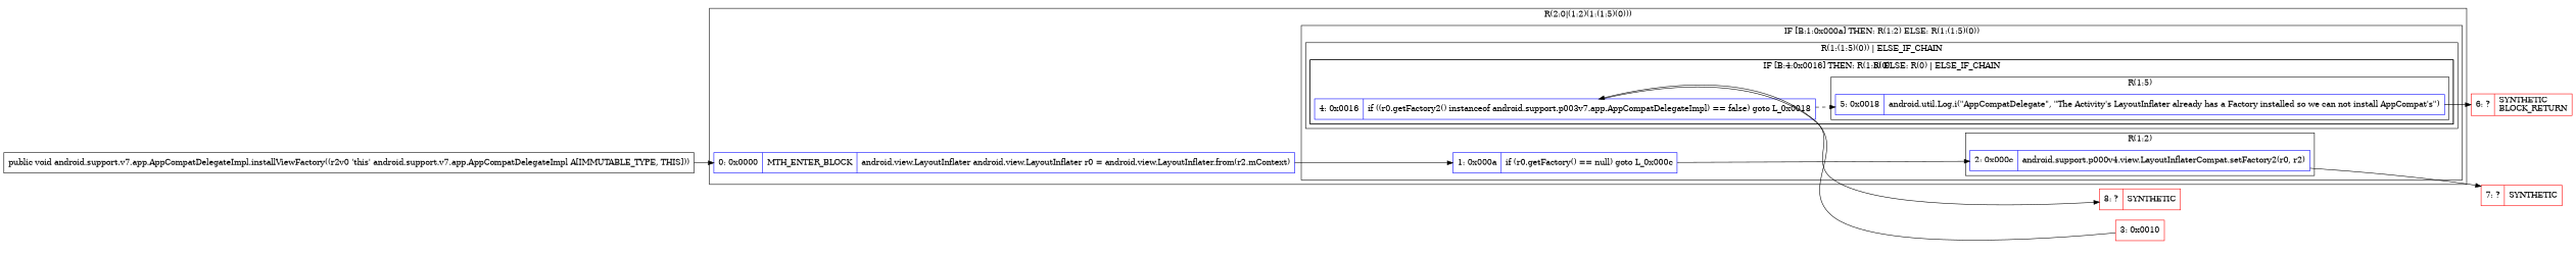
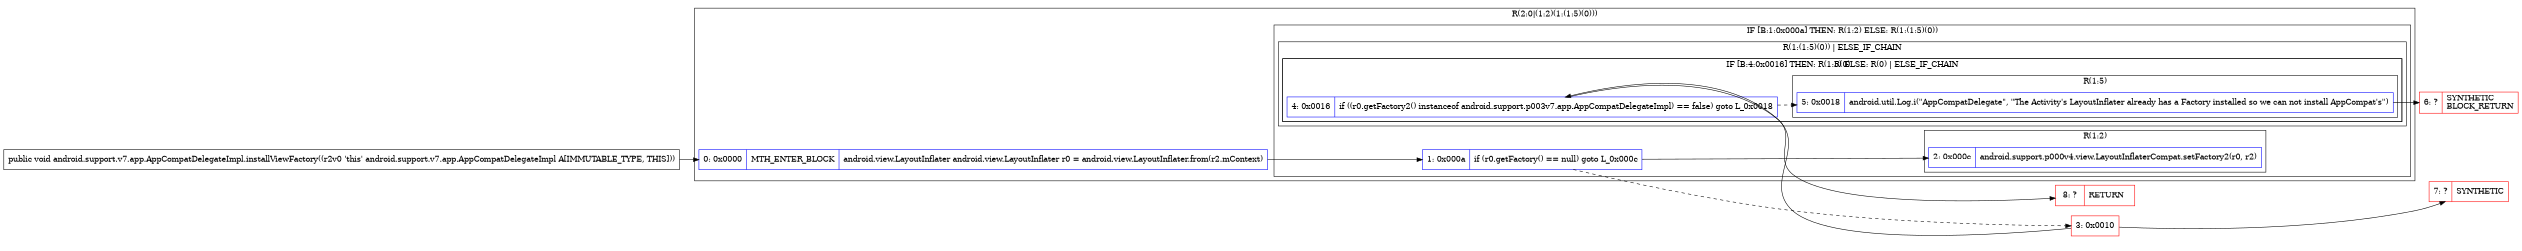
  digraph {
    rankdir=LR
    node [color=blue shape=record]
    n1 [label="{2\:\ 0x000c|android.support.p000v4.view.LayoutInflaterCompat.setFactory2(r0, r2)\l}"]
    n2 [label="{5\:\ 0x0018|android.util.Log.i(\"AppCompatDelegate\", \"The Activity's LayoutInflater already has a Factory installed so we can not install AppCompat's\")\l}"]
    n3 [label="{4\:\ 0x0016|if ((r0.getFactory2() instanceof android.support.p003v7.app.AppCompatDelegateImpl) == false) goto L_0x0018\l}"]
    n4 [label="{1\:\ 0x000a|if (r0.getFactory() == null) goto L_0x000c\l}"]
    n5 [label="{0\:\ 0x0000|MTH_ENTER_BLOCK\l|android.view.LayoutInflater android.view.LayoutInflater r0 = android.view.LayoutInflater.from(r2.mContext)\l}"]
    n6 [color=red label="{7\:\ ?|SYNTHETIC\l}"]
    n7 [color=red label="{6\:\ ?|SYNTHETIC\lBLOCK_RETURN\l}"]
-   n8 [color=red label="{8\:\ ?|SYNTHETIC\l}"]
+   n8 [color=red label="{8\:\ ?|RETURN\l}"]
    n9 [color=red label="{3\:\ 0x0010}"]
    n10 [label="{public void android.support.v7.app.AppCompatDelegateImpl.installViewFactory((r2v0 'this' android.support.v7.app.AppCompatDelegateImpl A[IMMUTABLE_TYPE, THIS])) }" color=""]
    subgraph cluster_1 {
      label="R(2:0|(1:2)(1:(1:5)(0)))"
      n5
      subgraph cluster_2 {
        label="IF [B:1:0x000a] THEN: R(1:2) ELSE: R(1:(1:5)(0))"
        n4
        subgraph cluster_3 {
          label="R(1:2)"
          n1
        }
        subgraph cluster_4 {
          label="R(1:(1:5)(0)) | ELSE_IF_CHAIN\l"
          subgraph cluster_5 {
            label="IF [B:4:0x0016] THEN: R(1:5) ELSE: R(0) | ELSE_IF_CHAIN\l"
            n3
            subgraph cluster_6 {
              label="R(1:5)"
              n2
            }
            subgraph cluster_7 {
              label="R(0)"
            }
          }
        }
      }
    }
-   n1 -> n6
+   n9 -> n6
    n2 -> n7
    n3 -> n2 [style=dashed]
    n3 -> n8 [style=solid]
    n4 -> n1
+   n4 -> n9 [style=dashed]
    n5 -> n4
    n9 -> n3
    n10 -> n5
  }
